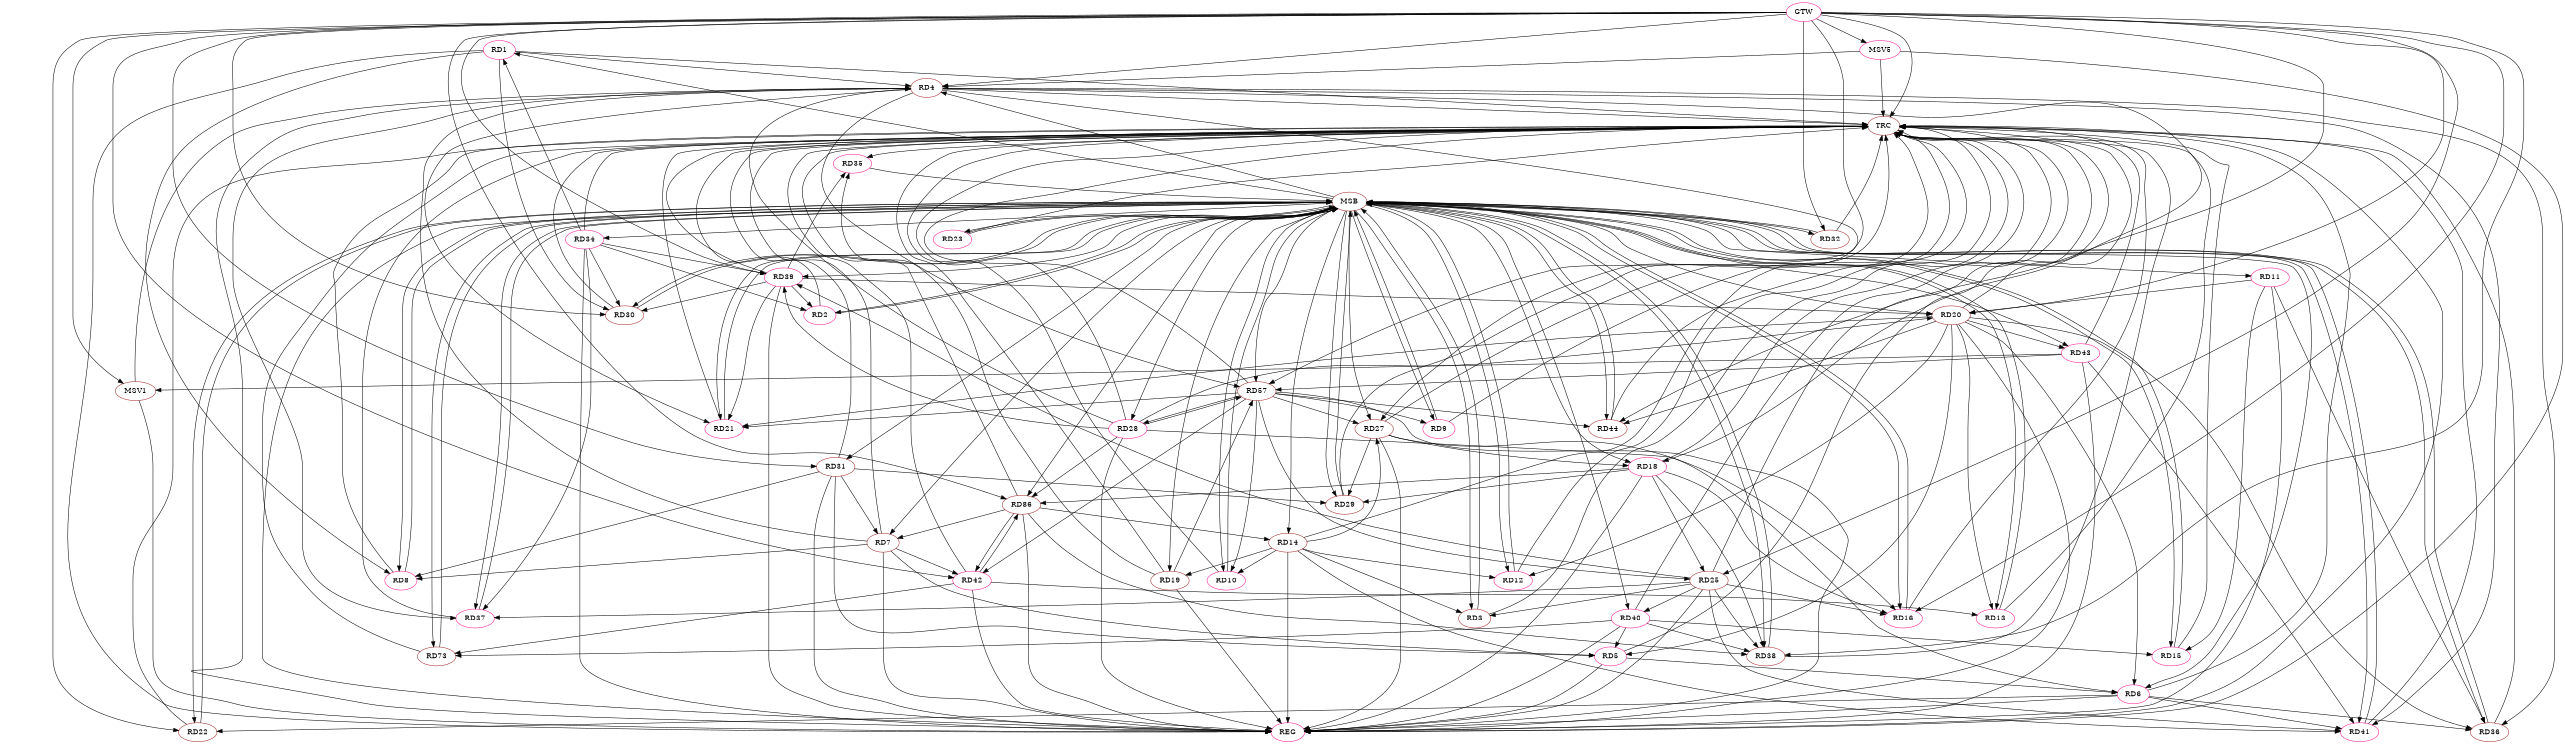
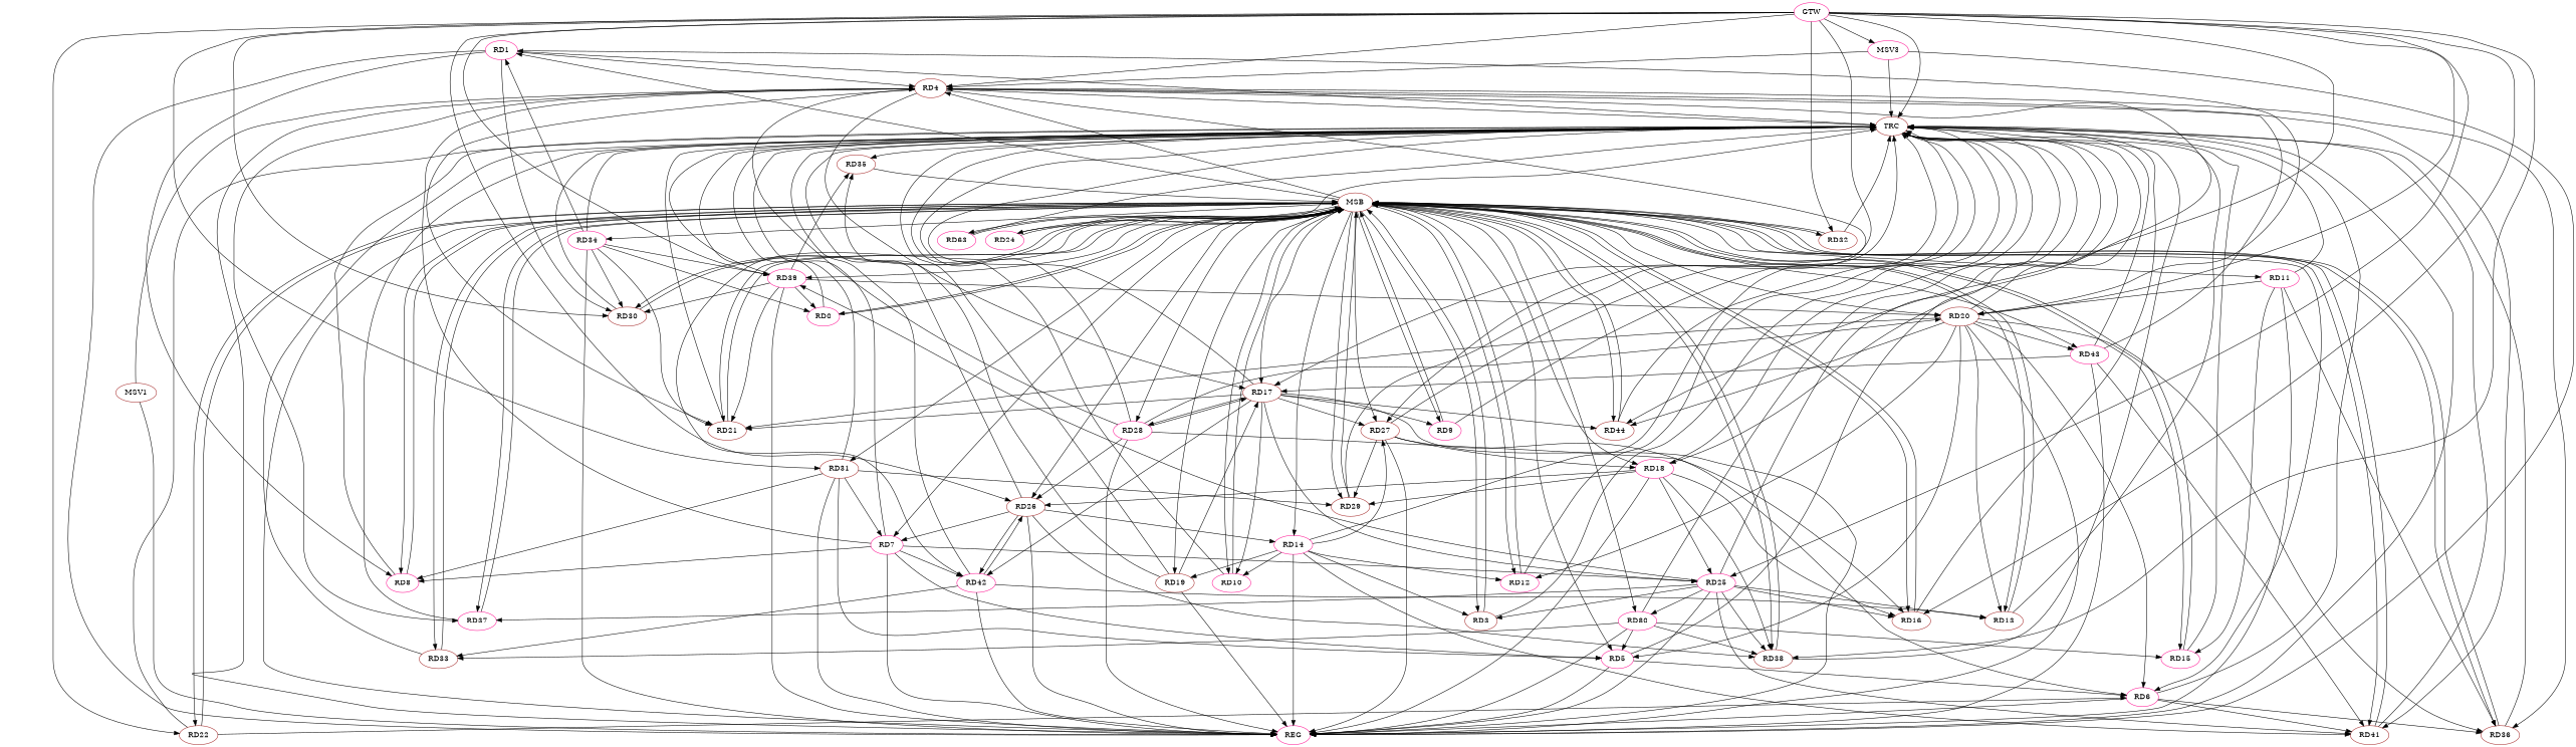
  strict digraph {
    node [color=deeppink]
    n1 [label=RD1]
    n2 [color=brown label=RD4]
    n3 [label=RD8]
    n4 [color=brown label=RD30]
    n5 [label=REG]
    n6 [color=brown label=TRC]
-   n7 [color=brown label=RD57]
+   n7 [color=brown label=RD17]
    n8 [label=RD18]
-   n9 [label=RD21]
+   n9 [color=brown label=RD21]
    n10 [color=brown label=RD27]
    n11 [color=brown label=RD36]
    n12 [label=RD37]
-   n13 [label=RD41]
+   n13 [color=brown label=RD41]
    n14 [color=brown label=MSB]
-   n15 [label=RD35]
-   n16 [label=RD2]
+   n15 [color=brown label=RD35]
+   n16 [label=RD0]
    n17 [color=brown label=RD3]
    n18 [label=RD5]
    n19 [label=RD6]
    n20 [color=brown label=RD22]
-   n21 [color=brown label=RD7]
+   n21 [label=RD7]
    n22 [label=RD42]
    n23 [label=RD9]
    n24 [label=RD10]
    n25 [label=RD11]
    n26 [label=RD15]
    n27 [color=brown label=RD20]
    n28 [label=RD12]
-   n29 [label=RD13]
-   n30 [color=brown label=RD14]
+   n29 [color=brown label=RD13]
+   n30 [label=RD14]
    n31 [color=brown label=RD19]
-   n32 [label=RD16]
+   n32 [color=brown label=RD16]
    n33 [label=RD28]
    n34 [color=brown label=RD44]
-   n35 [color=brown label=RD86]
+   n35 [color=brown label=RD26]
    n36 [color=brown label=RD29]
    n37 [color=brown label=RD38]
    n38 [label=RD43]
-   n39 [label=RD23]
+   n39 [label=RD63]
+   n40 [label=RD24]
    n41 [label=RD39]
-   n42 [label=RD40]
+   n42 [label=RD80]
    n43 [color=brown label=RD31]
    n44 [color=brown label=RD32]
-   n45 [color=brown label=RD73]
+   n45 [color=brown label=RD33]
    n46 [label=RD34]
-   n47 [color=brown label=RD25]
+   n47 [label=RD25]
    n48 [label=GTW]
    n49 [color=brown label=MSV1]
-   n50 [label=MSV5]
+   n50 [label=MSV3]
    n1 -> n2
    n1 -> n3
    n1 -> n4
    n1 -> n5
    n1 -> n6
    n2 -> n5
    n2 -> n6
    n2 -> n7
    n2 -> n8
    n2 -> n9
    n2 -> n10
    n2 -> n11
    n2 -> n12
    n2 -> n13
    n3 -> n6
    n3 -> n14
    n4 -> n6
    n4 -> n14
    n6 -> n5
    n6 -> n15
    n7 -> n5
    n7 -> n6
    n7 -> n9
    n7 -> n10
    n7 -> n22
    n7 -> n23
    n7 -> n24
    n7 -> n33
    n7 -> n34
    n7 -> n47
    n8 -> n5
    n8 -> n6
    n8 -> n32
    n8 -> n35
    n8 -> n36
    n8 -> n37
    n8 -> n47
    n9 -> n6
    n9 -> n14
    n10 -> n5
    n10 -> n6
    n10 -> n8
    n10 -> n32
    n10 -> n36
    n11 -> n6
    n11 -> n14
    n12 -> n6
    n12 -> n14
    n13 -> n6
    n13 -> n14
    n14 -> n1
    n14 -> n2
    n14 -> n3
    n14 -> n4
    n14 -> n5
    n14 -> n7
    n14 -> n8
    n14 -> n9
    n14 -> n10
    n14 -> n11
    n14 -> n12
    n14 -> n13
    n14 -> n16
    n14 -> n17
+   n14 -> n18
    n14 -> n19
    n14 -> n20
    n14 -> n21
-   n48 -> n22
+   n14 -> n22
    n14 -> n23
    n14 -> n24
    n14 -> n25
    n14 -> n26
    n14 -> n27
    n14 -> n28
    n14 -> n29
    n14 -> n30
    n14 -> n31
    n14 -> n32
    n14 -> n33
    n14 -> n34
    n14 -> n35
    n14 -> n36
    n14 -> n37
    n14 -> n38
    n14 -> n39
+   n14 -> n40
    n14 -> n41
    n14 -> n42
    n14 -> n43
    n14 -> n44
    n14 -> n45
    n14 -> n46
    n15 -> n14
    n16 -> n6
    n16 -> n14
    n17 -> n6
    n17 -> n14
    n18 -> n5
    n18 -> n6
    n18 -> n19
    n19 -> n5
    n19 -> n6
    n19 -> n11
    n19 -> n13
-   n19 -> n20
+   n20 -> n19
    n20 -> n6
    n20 -> n14
    n21 -> n2
    n21 -> n3
    n21 -> n5
    n21 -> n6
    n21 -> n18
    n21 -> n22
+   n21 -> n47
    n22 -> n5
    n22 -> n6
    n22 -> n29
    n22 -> n35
    n22 -> n45
    n23 -> n6
    n23 -> n14
    n24 -> n6
    n24 -> n14
    n25 -> n5
+   n25 -> n6
    n25 -> n11
    n25 -> n26
    n25 -> n27
    n26 -> n6
    n26 -> n14
+   n27 -> n1
    n27 -> n5
    n27 -> n6
    n27 -> n9
    n27 -> n11
    n27 -> n18
    n27 -> n19
    n27 -> n28
    n27 -> n29
    n27 -> n34
    n27 -> n38
    n28 -> n6
    n28 -> n14
    n29 -> n6
    n29 -> n14
    n30 -> n5
    n30 -> n6
    n30 -> n10
    n30 -> n13
    n30 -> n17
    n30 -> n24
    n30 -> n28
    n30 -> n31
    n31 -> n5
    n31 -> n6
    n31 -> n7
    n31 -> n15
    n32 -> n6
    n32 -> n14
    n33 -> n2
    n33 -> n5
    n33 -> n6
    n33 -> n7
    n33 -> n19
    n33 -> n27
    n33 -> n35
-   n33 -> n41
    n34 -> n6
    n34 -> n14
    n35 -> n5
    n35 -> n6
    n35 -> n21
    n35 -> n22
    n35 -> n30
    n35 -> n37
    n36 -> n6
    n36 -> n14
    n37 -> n6
    n37 -> n14
-   n38 -> n49
+   n38 -> n2
    n38 -> n5
    n38 -> n6
    n38 -> n7
    n38 -> n13
    n39 -> n6
    n39 -> n14
+   n40 -> n6
+   n40 -> n14
    n41 -> n4
    n41 -> n5
    n41 -> n6
    n41 -> n9
    n41 -> n15
    n41 -> n16
    n41 -> n27
    n42 -> n5
    n42 -> n6
    n42 -> n18
    n42 -> n26
    n42 -> n37
    n42 -> n45
    n43 -> n3
    n43 -> n5
    n43 -> n6
    n43 -> n18
    n43 -> n21
    n43 -> n36
    n44 -> n6
    n44 -> n14
    n45 -> n6
    n45 -> n14
    n46 -> n1
    n46 -> n4
    n46 -> n5
    n46 -> n6
-   n46 -> n12
+   n46 -> n9
    n46 -> n16
    n46 -> n41
    n47 -> n5
    n47 -> n6
    n47 -> n12
    n47 -> n13
    n47 -> n17
+   n47 -> n29
    n47 -> n32
    n47 -> n37
    n47 -> n41
    n47 -> n42
    n48 -> n2
    n48 -> n4
    n48 -> n6
    n48 -> n7
    n48 -> n20
    n48 -> n27
    n48 -> n32
    n48 -> n34
    n48 -> n35
    n48 -> n37
    n48 -> n41
    n48 -> n43
    n48 -> n44
    n48 -> n47
-   n48 -> n49
    n48 -> n50
    n49 -> n2
    n49 -> n5
    n50 -> n2
    n50 -> n5
    n50 -> n6
  }
